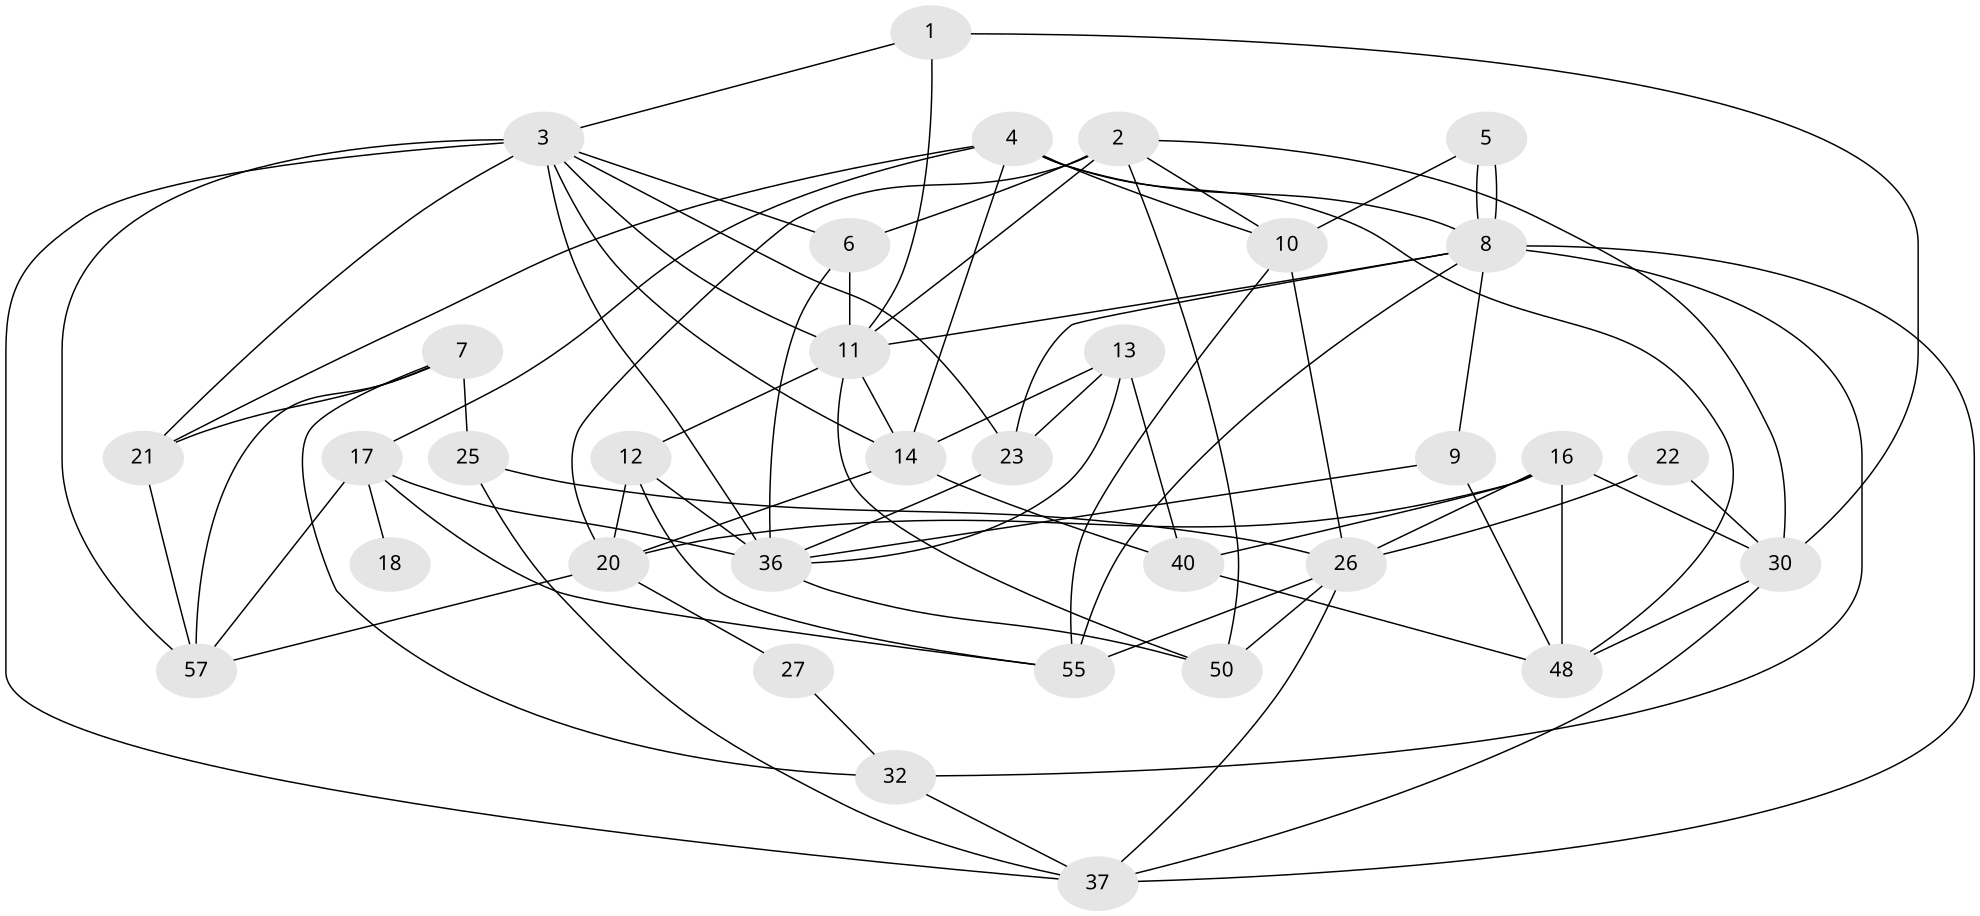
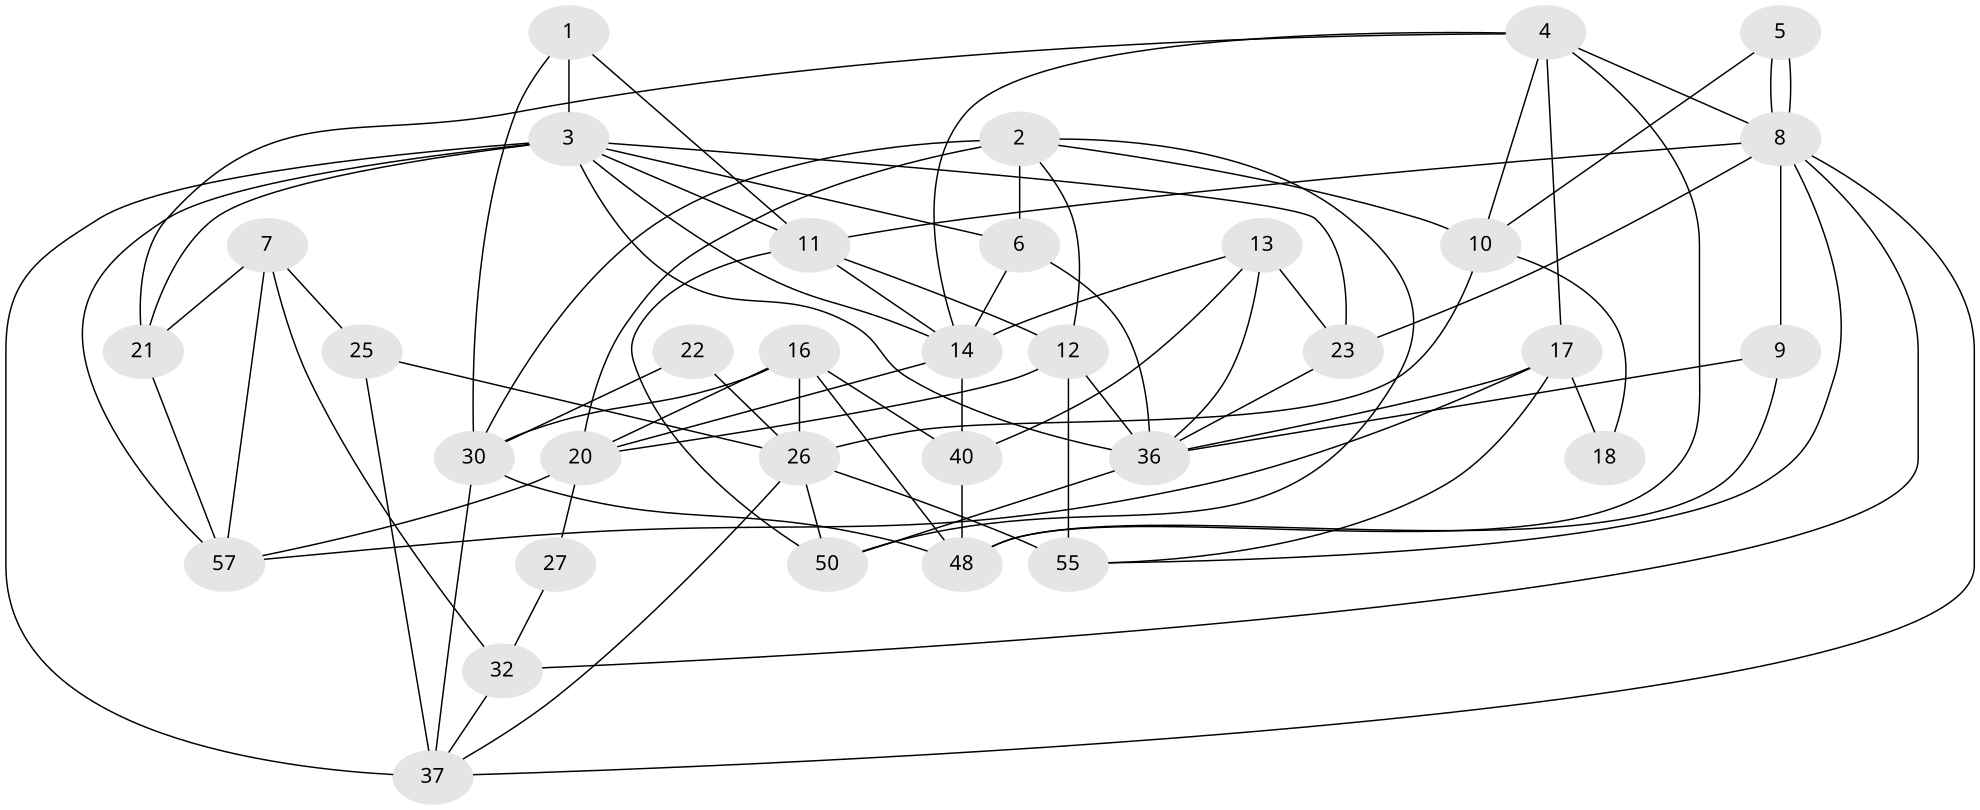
  graph {
    fontname="Noto Sans"
    node [color=gray90 fontname="Noto Sans" style=filled]
    edge [fontname="Noto Sans"]
    1 [super="+19"]
    3 [super="+28"]
    11 [super="+42"]
    30 [super="+39"]
    6 [super="+34"]
    14 [super="+47"]
    21 [super="+52"]
    23 [super="+43"]
    36 [super="+45"]
    37 [super="+53"]
    57
    50
    12 [super="+29"]
    48
    32 [super="+46"]
    2 [super="+44"]
    10 [super="+15"]
    20 [super="+49"]
    18
    26 [super="+33"]
    27
    40 [super="+56"]
    4 [super="+41"]
    8 [super="+51"]
    17 [super="+31"]
    9 [super="+35"]
    55
    5
    7
    25 [super="+54"]
    13 [super="+38"]
    16
    22 [super="+24"]
    1 -- 3
    1 -- 11
    1 -- 30
    3 -- 11
    3 -- 6
    3 -- 14
    3 -- 21
    3 -- 23
    3 -- 36
    3 -- 37
    3 -- 57
    11 -- 14
    11 -- 50
    11 -- 12
    30 -- 37
    30 -- 48
-   6 -- 11
+   6 -- 14
    6 -- 36
    14 -- 20
    14 -- 40
    21 -- 57
    23 -- 36
    36 -- 50
    12 -- 36 [weight=2]
    12 -- 20
    12 -- 55
    32 -- 37
-   2 -- 11
+   2 -- 12
    2 -- 30
    2 -- 6 [weight=2]
    2 -- 50
    2 -- 10
    2 -- 20
-   10 -- 55
+   10 -- 18
    10 -- 26
    20 -- 57
    20 -- 27
    26 -- 37
    26 -- 50
    26 -- 55 [weight=2]
    27 -- 32
    40 -- 48
    4 -- 14
    4 -- 21
    4 -- 48
    4 -- 10
    4 -- 8
    4 -- 17
    8 -- 11
    8 -- 23
    8 -- 37
    8 -- 32
    8 -- 9
    8 -- 55
    17 -- 36
    17 -- 57
    17 -- 18
    17 -- 55
    9 -- 36
    9 -- 48
    5 -- 10
    5 -- 8
    5 -- 8
    7 -- 21
    7 -- 57
    7 -- 32
    7 -- 25
    25 -- 37
    25 -- 26
    13 -- 14
    13 -- 23 [weight=2]
    13 -- 36
    13 -- 40
    16 -- 30
    16 -- 48
    16 -- 20
    16 -- 26
    16 -- 40
    22 -- 30
    22 -- 26 [weight=2]
  }
